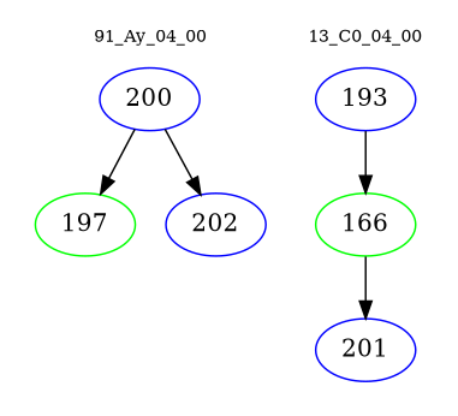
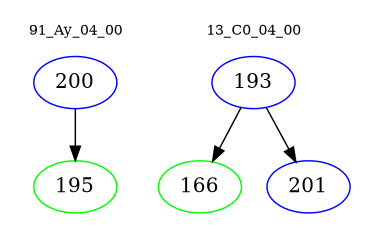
  digraph {
    node [color=blue]
    edge [color=black]
    n1 [label=200]
-   n2 [color=green label=197]
-   n3 [label=202]
+   n2 [color=green label=195]
    n4 [label=193]
    n5 [color=green label=166]
    n6 [label=201]
    subgraph cluster_1 {
      color=white
      fontsize=10
      label="91_Ay_04_00"
      n1
      n2
-     n3
    }
    subgraph cluster_2 {
      color=white
      fontsize=10
      label="13_C0_04_00"
      n4
      n5
      n6
    }
    n1 -> n2
-   n1 -> n3
    n4 -> n5
-   n5 -> n6
+   n4 -> n6
  }
